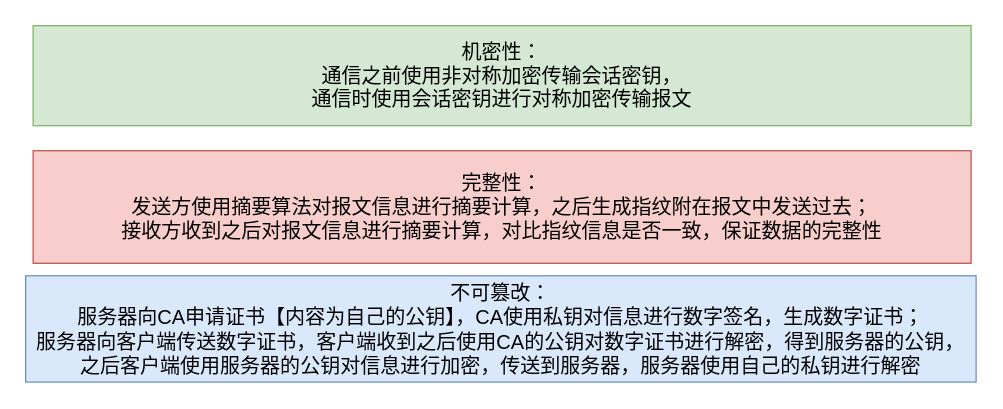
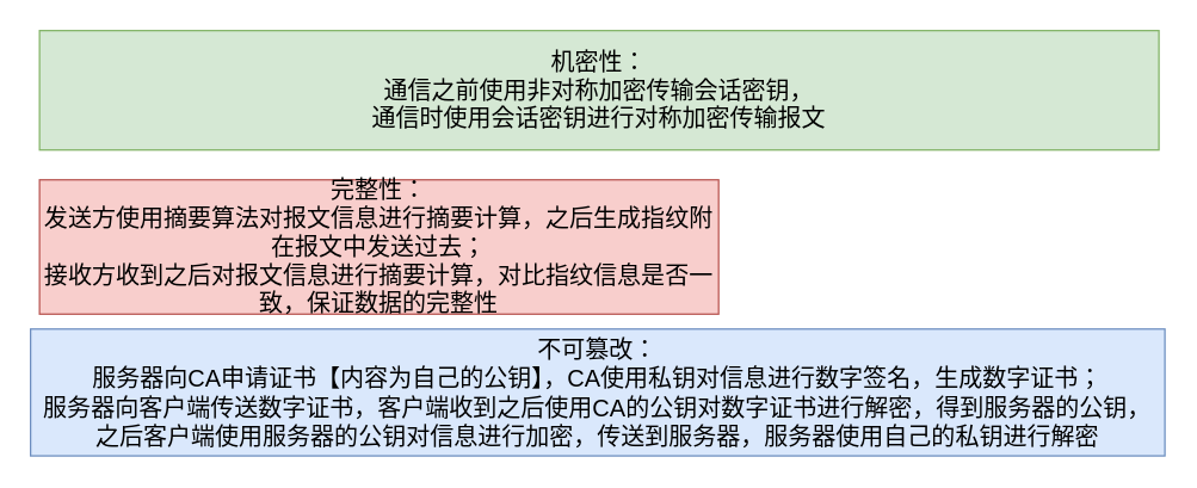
  <mxCell id="0" />
  <mxCell id="1" parent="0" />
  <mxCell id="2" value="机密性：&lt;br&gt;通信之前使用非对称加密传输会话密钥，&lt;br&gt;通信时使用会话密钥进行对称加密传输报文" style="text;html=1;strokeColor=#82b366;fillColor=#d5e8d4;align=center;verticalAlign=middle;whiteSpace=wrap;rounded=0;fontSize=16;" vertex="1" parent="1"><mxGeometry x="26" y="20" width="750" height="80" as="geometry" /></mxCell>
- <mxCell id="3" value="完整性：&lt;br&gt;发送方使用摘要算法对报文信息进行摘要计算，之后生成指纹附在报文中发送过去；&lt;br&gt;接收方收到之后对报文信息进行摘要计算，对比指纹信息是否一致，保证数据的完整性" style="text;html=1;strokeColor=#b85450;fillColor=#f8cecc;align=center;verticalAlign=middle;whiteSpace=wrap;rounded=0;fontSize=16;" vertex="1" parent="1"><mxGeometry x="26" y="120" width="750" height="90" as="geometry" /></mxCell>
+ <mxCell id="3" value="完整性：&lt;br&gt;发送方使用摘要算法对报文信息进行摘要计算，之后生成指纹附在报文中发送过去；&lt;br&gt;接收方收到之后对报文信息进行摘要计算，对比指纹信息是否一致，保证数据的完整性" style="text;html=1;strokeColor=#b85450;fillColor=#f8cecc;align=center;verticalAlign=middle;whiteSpace=wrap;rounded=0;fontSize=16;" vertex="1" parent="1"><mxGeometry x="26" y="120" width="455" height="90" as="geometry" /></mxCell>
  <mxCell id="4" value="不可篡改：&lt;br&gt;服务器向CA申请证书【内容为自己的公钥】，CA使用私钥对信息进行数字签名，生成数字证书；&lt;br&gt;服务器向客户端传送数字证书，客户端收到之后使用CA的公钥对数字证书进行解密，得到服务器的公钥，&lt;br&gt;之后客户端使用服务器的公钥对信息进行加密，传送到服务器，服务器使用自己的私钥进行解密" style="text;html=1;strokeColor=#6c8ebf;fillColor=#dae8fc;align=center;verticalAlign=middle;whiteSpace=wrap;rounded=0;fontSize=16;" vertex="1" parent="1"><mxGeometry x="20" y="220" width="760" height="85" as="geometry" /></mxCell>
